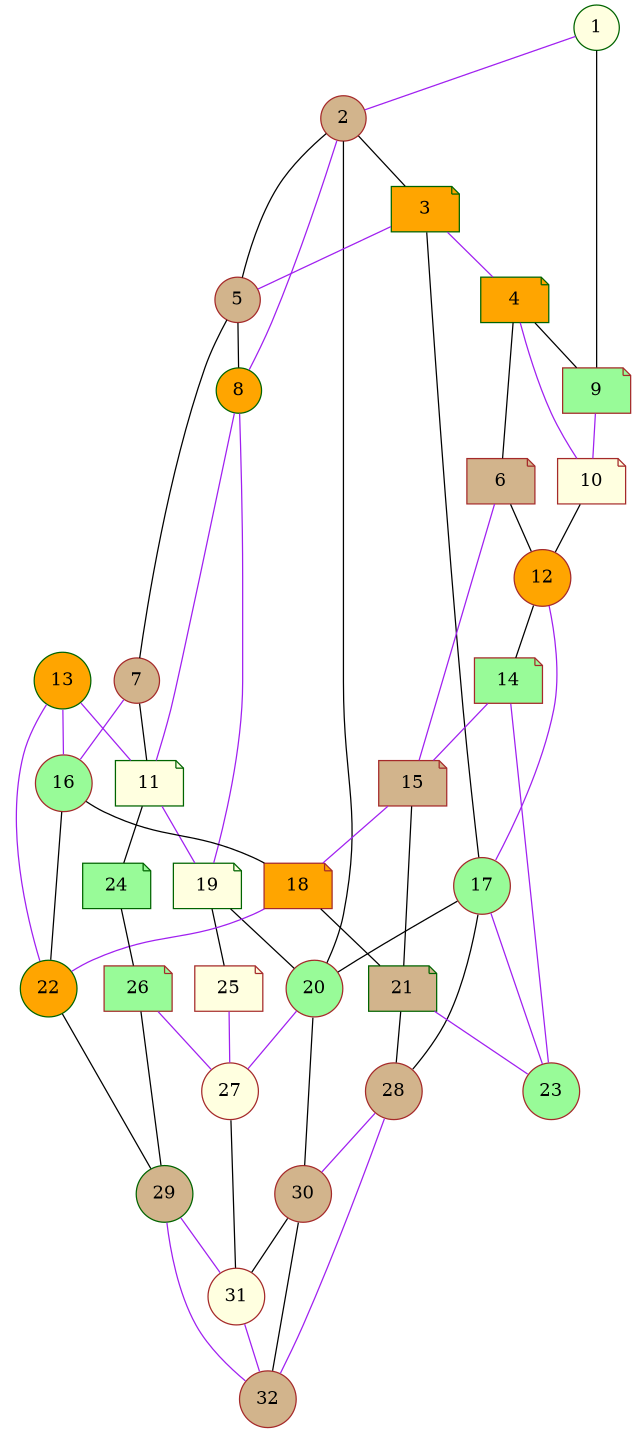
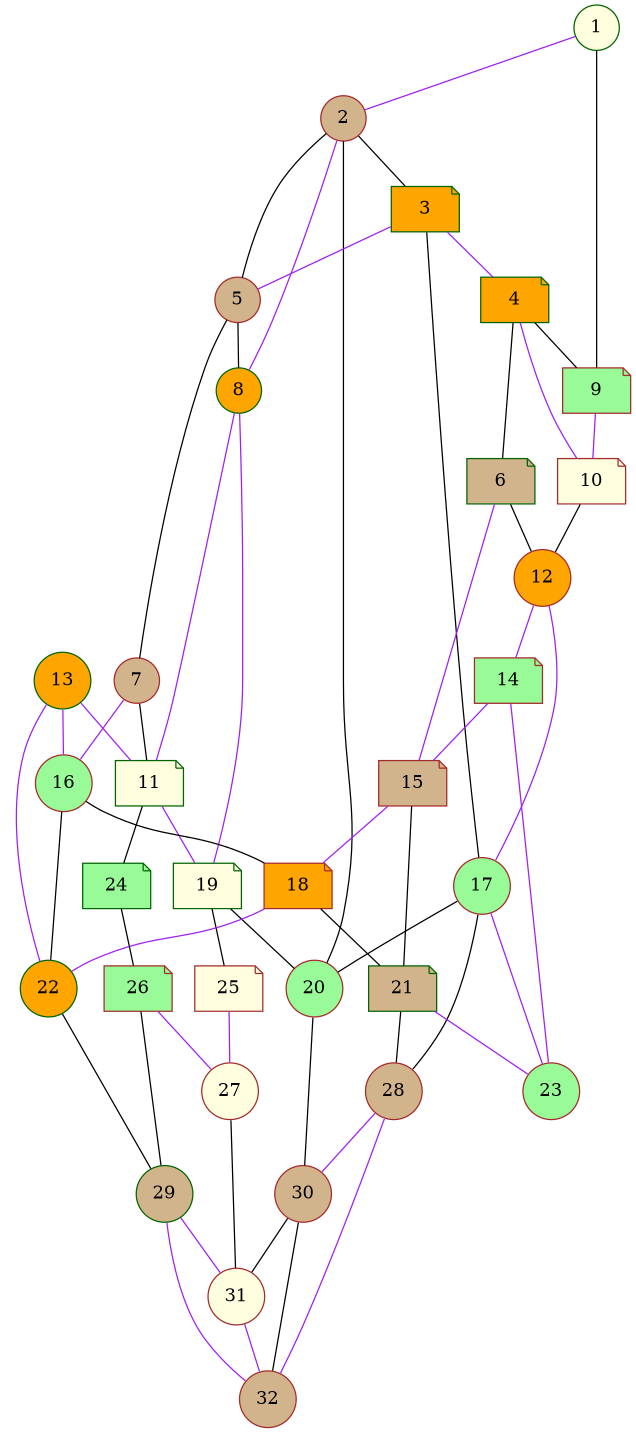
  graph {
    node [color=brown fillcolor=tan shape=circle style=filled]
    edge [color=purple weight=1.0]
    1 [color=darkgreen fillcolor=lightyellow]
    2
    9 [fillcolor=palegreen shape=note]
    3 [color=darkgreen fillcolor=orange shape=note]
    5
    8 [color=darkgreen fillcolor=orange]
    20 [fillcolor=palegreen]
    10 [fillcolor=lightyellow shape=note]
    17 [fillcolor=palegreen]
    23 [fillcolor=palegreen]
    28
    4 [color=darkgreen fillcolor=orange shape=note]
    7
    11 [color=darkgreen fillcolor=lightyellow shape=note]
    19 [color=darkgreen fillcolor=lightyellow shape=note]
    27 [fillcolor=lightyellow]
    30
-   6 [shape=note]
+   6 [color=darkgreen shape=note]
    12 [fillcolor=orange]
    15 [shape=note]
    16 [fillcolor=palegreen]
    14 [fillcolor=palegreen shape=note]
    18 [fillcolor=orange shape=note]
    21 [color=darkgreen shape=note]
    24 [color=darkgreen fillcolor=palegreen shape=note]
    22 [color=darkgreen fillcolor=orange]
    25 [fillcolor=lightyellow shape=note]
    26 [fillcolor=palegreen shape=note]
    13 [color=darkgreen fillcolor=orange]
    29 [color=darkgreen]
    32
    31 [fillcolor=lightyellow]
    1 -- 2
    1 -- 9 [color=black weight=2.0]
    2 -- 3 [color=black]
    2 -- 5 [color=black]
    2 -- 8
    2 -- 20 [color=black]
    9 -- 10
    3 -- 5
    3 -- 17 [color=black]
    3 -- 4
    5 -- 8 [color=black]
    5 -- 7 [color=black]
    8 -- 11
    8 -- 19
-   20 -- 27
    20 -- 30 [color=black]
    10 -- 12 [color=black]
    17 -- 20 [color=black]
    17 -- 23
    17 -- 28 [color=black]
    28 -- 30
    28 -- 32
    4 -- 9 [color=black]
    4 -- 10
    4 -- 6 [color=black]
    7 -- 11 [color=black]
    7 -- 16
    11 -- 19
    11 -- 24 [color=black]
    19 -- 20 [color=black]
    19 -- 25 [color=black]
    27 -- 31 [color=black]
    30 -- 32 [color=black]
    30 -- 31 [color=black]
    6 -- 12 [color=black]
    6 -- 15
    12 -- 17
-   12 -- 14 [color=black]
+   12 -- 14
    15 -- 18
    15 -- 21 [color=black]
    16 -- 18 [color=black]
    16 -- 22 [color=black]
    14 -- 23 [weight=2.0]
    14 -- 15
    18 -- 21 [color=black]
    18 -- 22
    21 -- 23
    21 -- 28 [color=black]
    24 -- 26 [color=black]
    22 -- 29 [color=black]
    25 -- 27
    26 -- 27
    26 -- 29 [color=black]
    13 -- 11
    13 -- 16
    13 -- 22
    29 -- 32
    29 -- 31
    31 -- 32
  }
